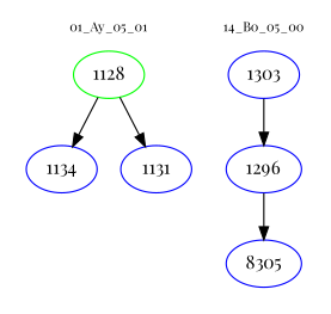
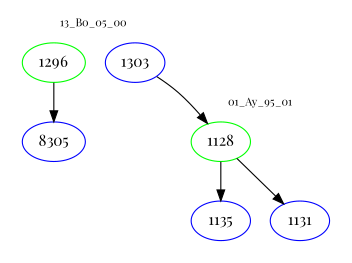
  digraph {
    fontname="Playfair Display"
    node [color=blue fontname="Playfair Display"]
    edge [color=black fontname="Playfair Display"]
-   n1 [label=1134]
+   n1 [label=1135]
    n2 [color=green label=1128]
    n3 [label=1131]
    n4 [label=1303]
-   n5 [label=1296]
+   n5 [color=green label=1296]
    n6 [label=8305]
    subgraph cluster_1 {
      color=white
      fontsize=10
-     label="01_Ay_05_01"
+     label="01_Ay_95_01"
      n1
      n2
      n3
    }
    subgraph cluster_2 {
      color=white
      fontsize=10
-     label="14_B0_05_00"
+     label="13_B0_05_00"
      n4
      n5
      n6
    }
    n2 -> n1
    n2 -> n3
-   n4 -> n5
+   n4 -> n2
    n5 -> n6
  }
